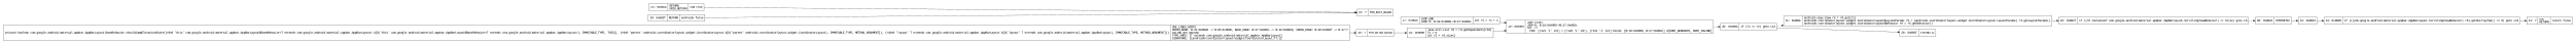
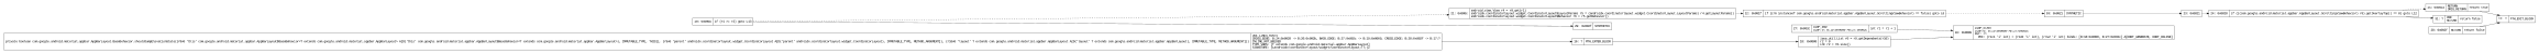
  digraph {
    fontname="Liberation Mono"
    rankdir=LR
    node [fontname="Liberation Mono" shape=record]
    edge [fontname="Liberation Mono"]
    n1 [label="{16\:\ ?|MTH_ENTER_BLOCK\l}"]
    n2 [label="{18\:\ 0x0000|java.util.List r0 = r9.getDependents(r10)\lr2 = 0\lint r2 = r0.size()\l}"]
    n3 [label="{19\:\ 0x0009|LOOP_START\lLOOP:0: B:19:0x0009\-\>B:27:0x002c\lPHI: r1 \l  PHI: (r1v1 'i' int) = (r1v0 'i' int), (r1v2 'i' int) binds: [B:18:0x0000, B:27:0x002c] A[DONT_GENERATE, DONT_INLINE]\l}"]
    n4 [label="{20\:\ 0x000a|if (r1 \>= r2) goto L13\l}"]
    n5 [label="{21\:\ 0x000c|android.view.View r4 = r0.get(r1)\landroidx.coordinatorlayout.widget.CoordinatorLayout$LayoutParams r5 = (androidx.coordinatorlayout.widget.CoordinatorLayout.LayoutParams) r4.getLayoutParams()\landroidx.coordinatorlayout.widget.CoordinatorLayout$Behavior r6 = r5.getBehavior()\l}"]
    n6 [label="{29\:\ 0x002f|SYNTHETIC\l}"]
    n7 [label="{22\:\ 0x001f|if ((r6 instanceof com.google.android.material.appbar.AppBarLayout.ScrollingViewBehavior) == false) goto L6\l}"]
    n8 [label="{30\:\ 0x0021|SYNTHETIC\l}"]
    n9 [label="{27\:\ 0x002c|LOOP_END\lLOOP:0: B:19:0x0009\-\>B:27:0x002c\l|int r1 = r1 + 1\l}"]
    n10 [label="{23\:\ 0x0021}"]
    n11 [label="{24\:\ 0x0028|if (((com.google.android.material.appbar.AppBarLayout.ScrollingViewBehavior) r6).getOverlayTop() == 0) goto L12\l}"]
-   n12 [label="{25\:\ 0x002a|RETURN\lORIG_RETURN\l|com true\l}"]
+   n12 [label="{25\:\ 0x002a|RETURN\lORIG_RETURN\l|return true\l}"]
    n13 [label="{31\:\ ?|USE\lRETURN\l|return false\l}"]
    n14 [label="{17\:\ ?|MTH_EXIT_BLOCK\l}"]
-   n15 [label="{28\:\ 0x002f|RETURN\l|androidx false\l}"]
+   n15 [label="{28\:\ 0x002f|RETURN\l|return false\l}"]
    n16 [label="{private boolean com.google.android.material.appbar.AppBarLayout.BaseBehavior.shouldJumpElevationState((r8v0 'this' com.google.android.material.appbar.AppBarLayout$BaseBehavior\<T extends com.google.android.material.appbar.AppBarLayout\> A[D('this' com.google.android.material.appbar.AppBarLayout$BaseBehavior\<T extends com.google.android.material.appbar.AppBarLayout\>), IMMUTABLE_TYPE, THIS]), (r9v0 'parent' androidx.coordinatorlayout.widget.CoordinatorLayout A[D('parent' androidx.coordinatorlayout.widget.CoordinatorLayout), IMMUTABLE_TYPE, METHOD_ARGUMENT]), (r10v0 'layout' T extends com.google.android.material.appbar.AppBarLayout A[D('layout' T extends com.google.android.material.appbar.AppBarLayout), IMMUTABLE_TYPE, METHOD_ARGUMENT]))  | USE_LINES_HINTS\lCROSS_EDGE: B:24:0x0028 \-\> B:26:0x002b, BACK_EDGE: B:27:0x002c \-\> B:19:0x0009, CROSS_EDGE: B:28:0x002f \-\> B:17:?\lINLINE_NOT_NEEDED\lTYPE_VARS: [T extends com.google.android.material.appbar.AppBarLayout]\lSIGNATURE: (Landroidx\/coordinatorlayout\/widget\/CoordinatorLayout;TT;)Z\l}"]
    n1 -> n2
    n2 -> n3
-   n3 -> n4
    n4 -> n5 [style=dashed]
    n4 -> n6
    n5 -> n7
    n7 -> n8 [style=dashed]
    n8 -> n10
    n9 -> n3
    n10 -> n11
+   n11 -> n12 [style=dashed]
    n11 -> n13
    n12 -> n14
    n15 -> n14
    n16 -> n1
  }
